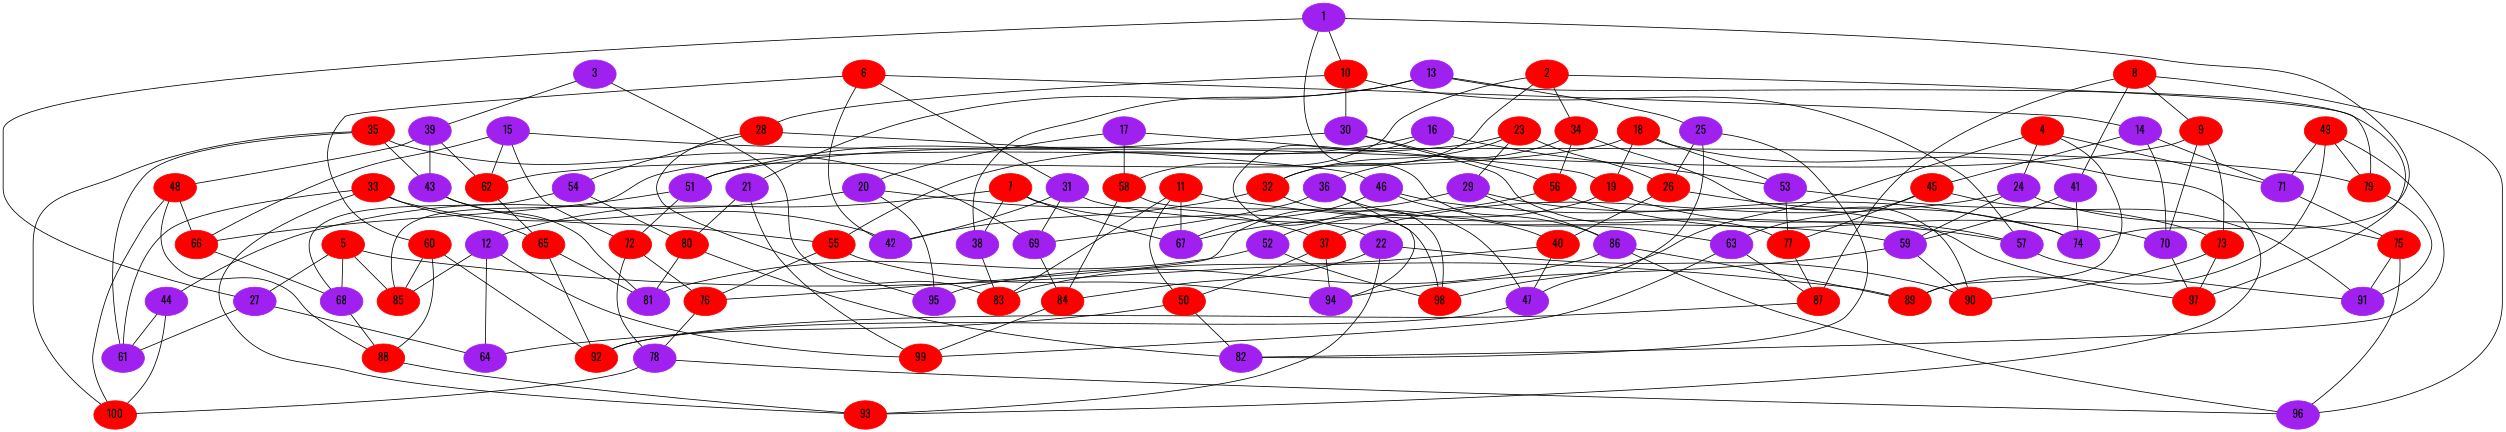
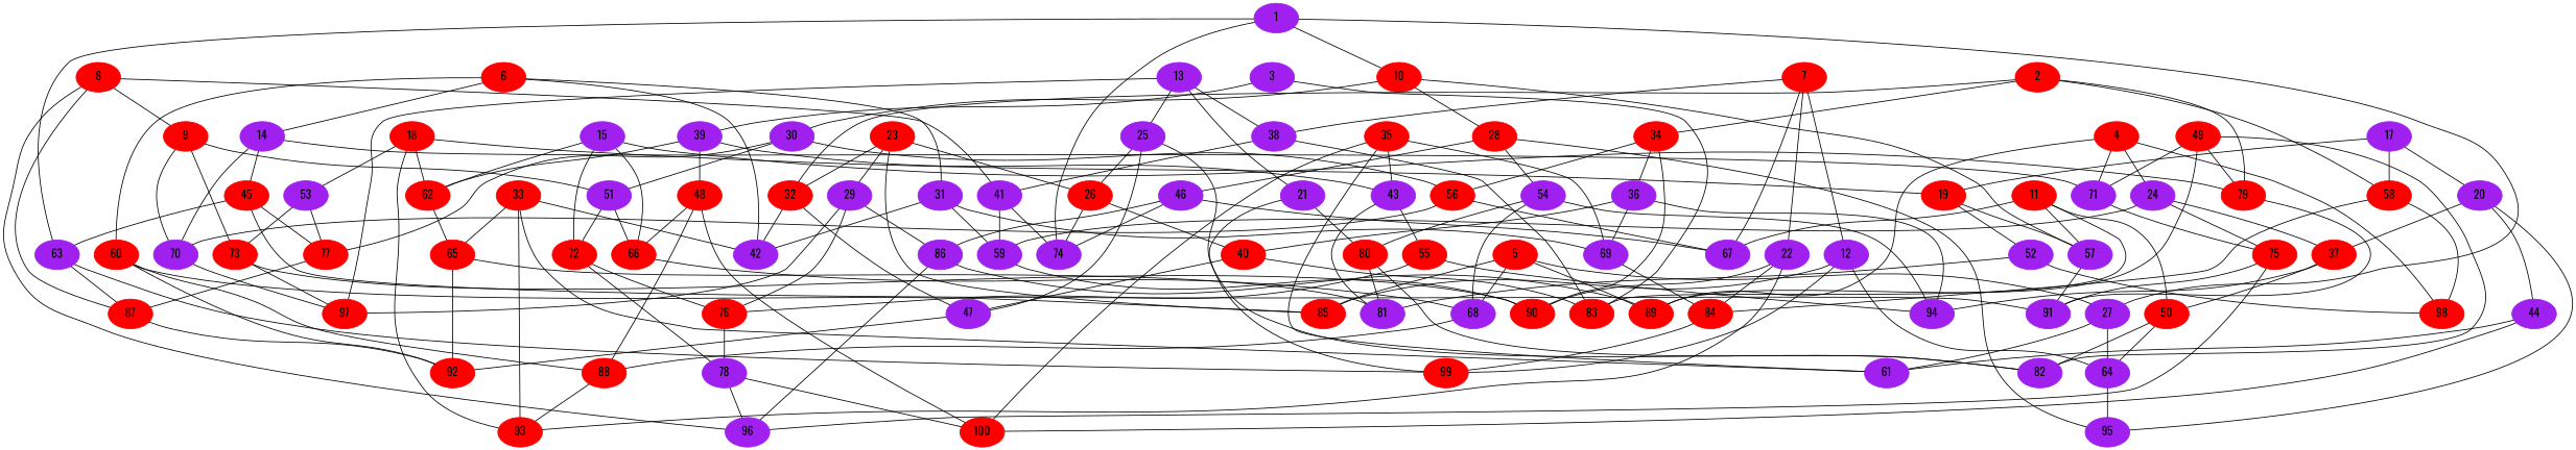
  graph {
    fontname=Oswald
    node [color=red fontname=Oswald style=filled]
    edge [fontname=Oswald]
    1 [color=purple]
    10
    27 [color=purple]
    63 [color=purple]
    74 [color=purple]
    28
    30 [color=purple]
    57 [color=purple]
    64 [color=purple]
    61 [color=purple]
    87
    99
    2
    32
    34
    58
    79
    42 [color=purple]
    47 [color=purple]
    90
    56
    36 [color=purple]
    98
    84
    91 [color=purple]
    3 [color=purple]
    39 [color=purple]
    83
-   16 [color=purple]
    53 [color=purple]
    55
    21 [color=purple]
    80
    62
    43 [color=purple]
    48
    24 [color=purple]
    4
    71 [color=purple]
    89
    37
    59 [color=purple]
    75
    5
    68 [color=purple]
    85
    88
    14 [color=purple]
    6
    31 [color=purple]
    60
    70 [color=purple]
    45
    69 [color=purple]
    92
    12 [color=purple]
    7
    22 [color=purple]
    38 [color=purple]
    67 [color=purple]
    93
    41 [color=purple]
    8
    9
    96 [color=purple]
    51 [color=purple]
    73
    66
    72
    97
    95 [color=purple]
    46 [color=purple]
    54 [color=purple]
    77
    11
    50
    82 [color=purple]
    13 [color=purple]
    25 [color=purple]
    26
    15 [color=purple]
    65
    76
    78 [color=purple]
    94 [color=purple]
    17 [color=purple]
    19
    20 [color=purple]
    52 [color=purple]
    44 [color=purple]
    81 [color=purple]
    18
    100
    23
    29 [color=purple]
    40
    86 [color=purple]
    33
    35
    49
    1 -- 10
    1 -- 27
    1 -- 63
    1 -- 74
    10 -- 28
    10 -- 30
    10 -- 57
    27 -- 64
    27 -- 61
    63 -- 87
    63 -- 99
    28 -- 95
    28 -- 46
    28 -- 54
    30 -- 56
    30 -- 51
    30 -- 77
    57 -- 91
-   86 -- 95
+   64 -- 95
    87 -- 92
    2 -- 32
    2 -- 34
    2 -- 58
    2 -- 79
    32 -- 42
    32 -- 47
    34 -- 90
    34 -- 56
    34 -- 36
    58 -- 98
    58 -- 84
    79 -- 91
    47 -- 92
    56 -- 70
    56 -- 67
    36 -- 69
    36 -- 94
    36 -- 40
    84 -- 99
    3 -- 39
    3 -- 83
    39 -- 62
    39 -- 43
    39 -- 48
-   16 -- 98
-   16 -- 53
-   16 -- 55
    53 -- 73
    53 -- 77
    55 -- 76
    55 -- 94
    21 -- 99
    21 -- 80
    80 -- 82
    80 -- 81
    62 -- 65
    43 -- 55
    43 -- 81
    48 -- 88
    48 -- 66
    48 -- 100
    24 -- 37
    24 -- 59
    24 -- 75
    4 -- 98
    4 -- 24
    4 -- 71
    4 -- 89
    71 -- 75
    37 -- 50
    37 -- 94
    59 -- 90
    75 -- 91
    75 -- 96
    5 -- 27
    5 -- 89
    5 -- 68
    5 -- 85
    68 -- 88
    88 -- 93
    14 -- 71
    14 -- 70
    14 -- 45
    6 -- 42
    6 -- 14
    6 -- 31
    6 -- 60
    31 -- 42
    31 -- 59
    31 -- 69
    60 -- 85
    60 -- 88
    60 -- 92
    70 -- 97
    45 -- 63
    45 -- 91
    45 -- 77
    69 -- 84
    12 -- 64
    12 -- 99
    12 -- 85
    7 -- 12
    7 -- 22
    7 -- 38
    7 -- 67
    22 -- 90
    22 -- 84
    22 -- 93
    38 -- 83
+   38 -- 41
    41 -- 74
    41 -- 59
    8 -- 87
    8 -- 41
    8 -- 9
    8 -- 96
    9 -- 70
    9 -- 51
    9 -- 73
    51 -- 66
    51 -- 72
    73 -- 90
    73 -- 97
    66 -- 68
    72 -- 76
    72 -- 78
    46 -- 74
    46 -- 67
    46 -- 86
    54 -- 80
    54 -- 68
-   59 -- 94
+   54 -- 94
    77 -- 87
    11 -- 57
    11 -- 83
    11 -- 67
    11 -- 50
    50 -- 64
    50 -- 82
    13 -- 21
    13 -- 38
    13 -- 97
    13 -- 25
    25 -- 47
    25 -- 82
    25 -- 26
    26 -- 74
    26 -- 40
    15 -- 79
    15 -- 62
    15 -- 66
    15 -- 72
    65 -- 92
    65 -- 81
    76 -- 78
    78 -- 96
    78 -- 100
    17 -- 58
    17 -- 19
    17 -- 20
    19 -- 57
    19 -- 52
    20 -- 37
    20 -- 95
    20 -- 44
    52 -- 98
    52 -- 81
    44 -- 61
    44 -- 100
    18 -- 53
    18 -- 62
    18 -- 93
    18 -- 19
    23 -- 32
    23 -- 85
    23 -- 26
    23 -- 29
    29 -- 97
    29 -- 76
    29 -- 86
    40 -- 47
    40 -- 83
    86 -- 89
    86 -- 96
    33 -- 61
    33 -- 42
    33 -- 93
    33 -- 65
    35 -- 61
    35 -- 43
    35 -- 69
    35 -- 100
    49 -- 79
    49 -- 71
    49 -- 89
    49 -- 82
  }
